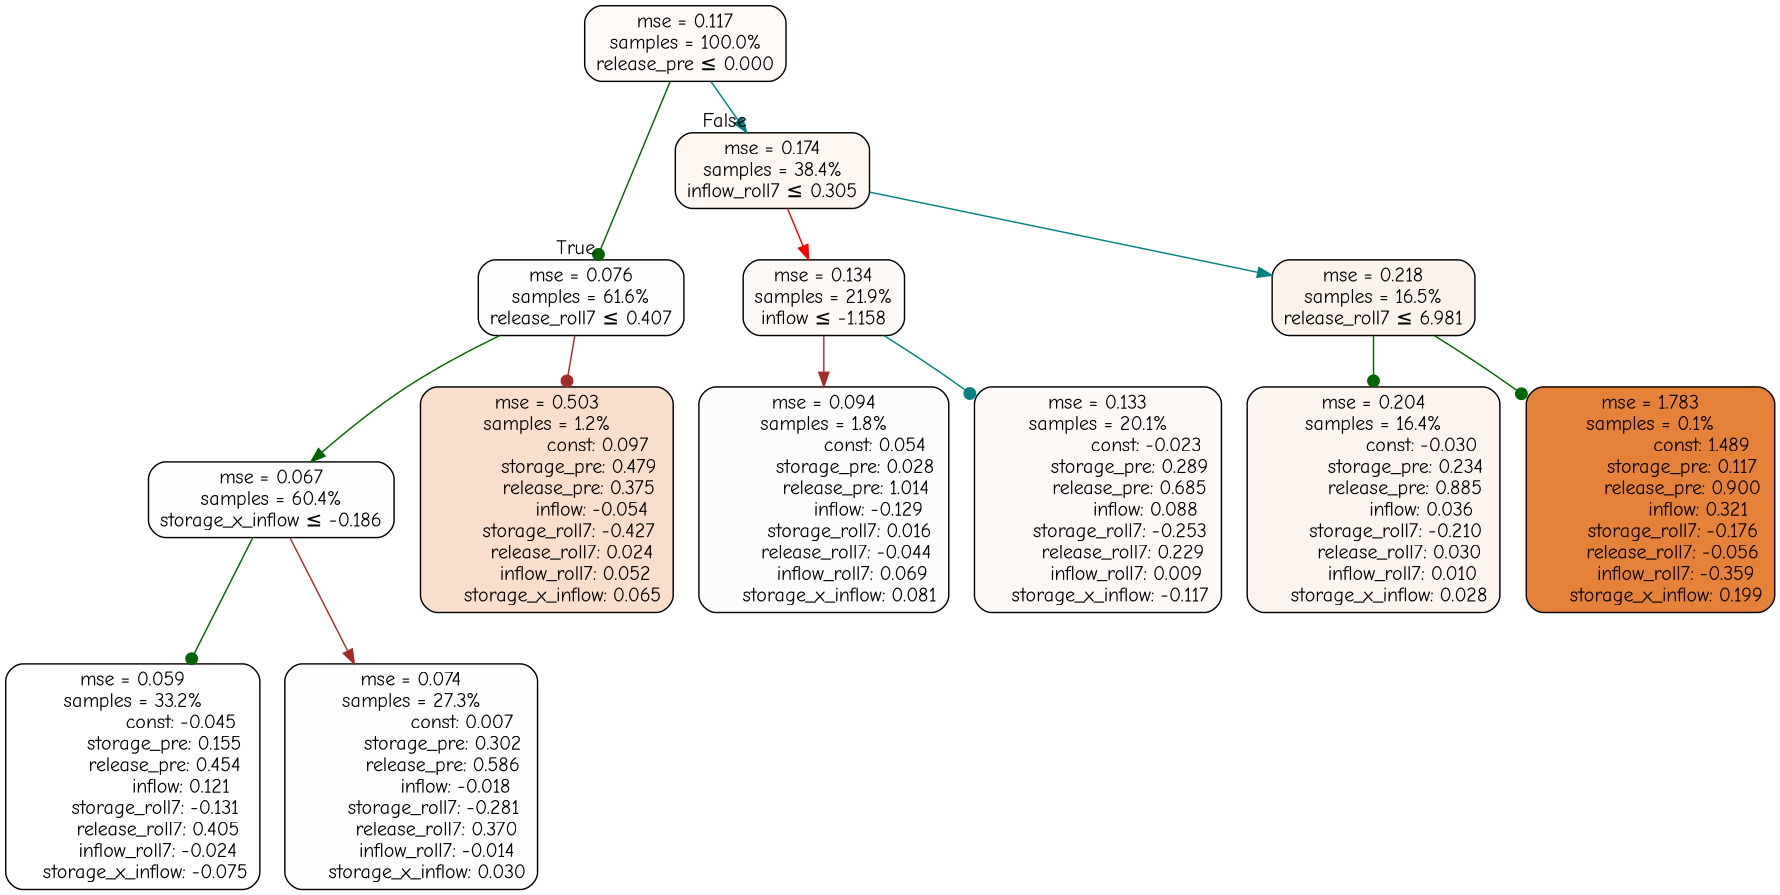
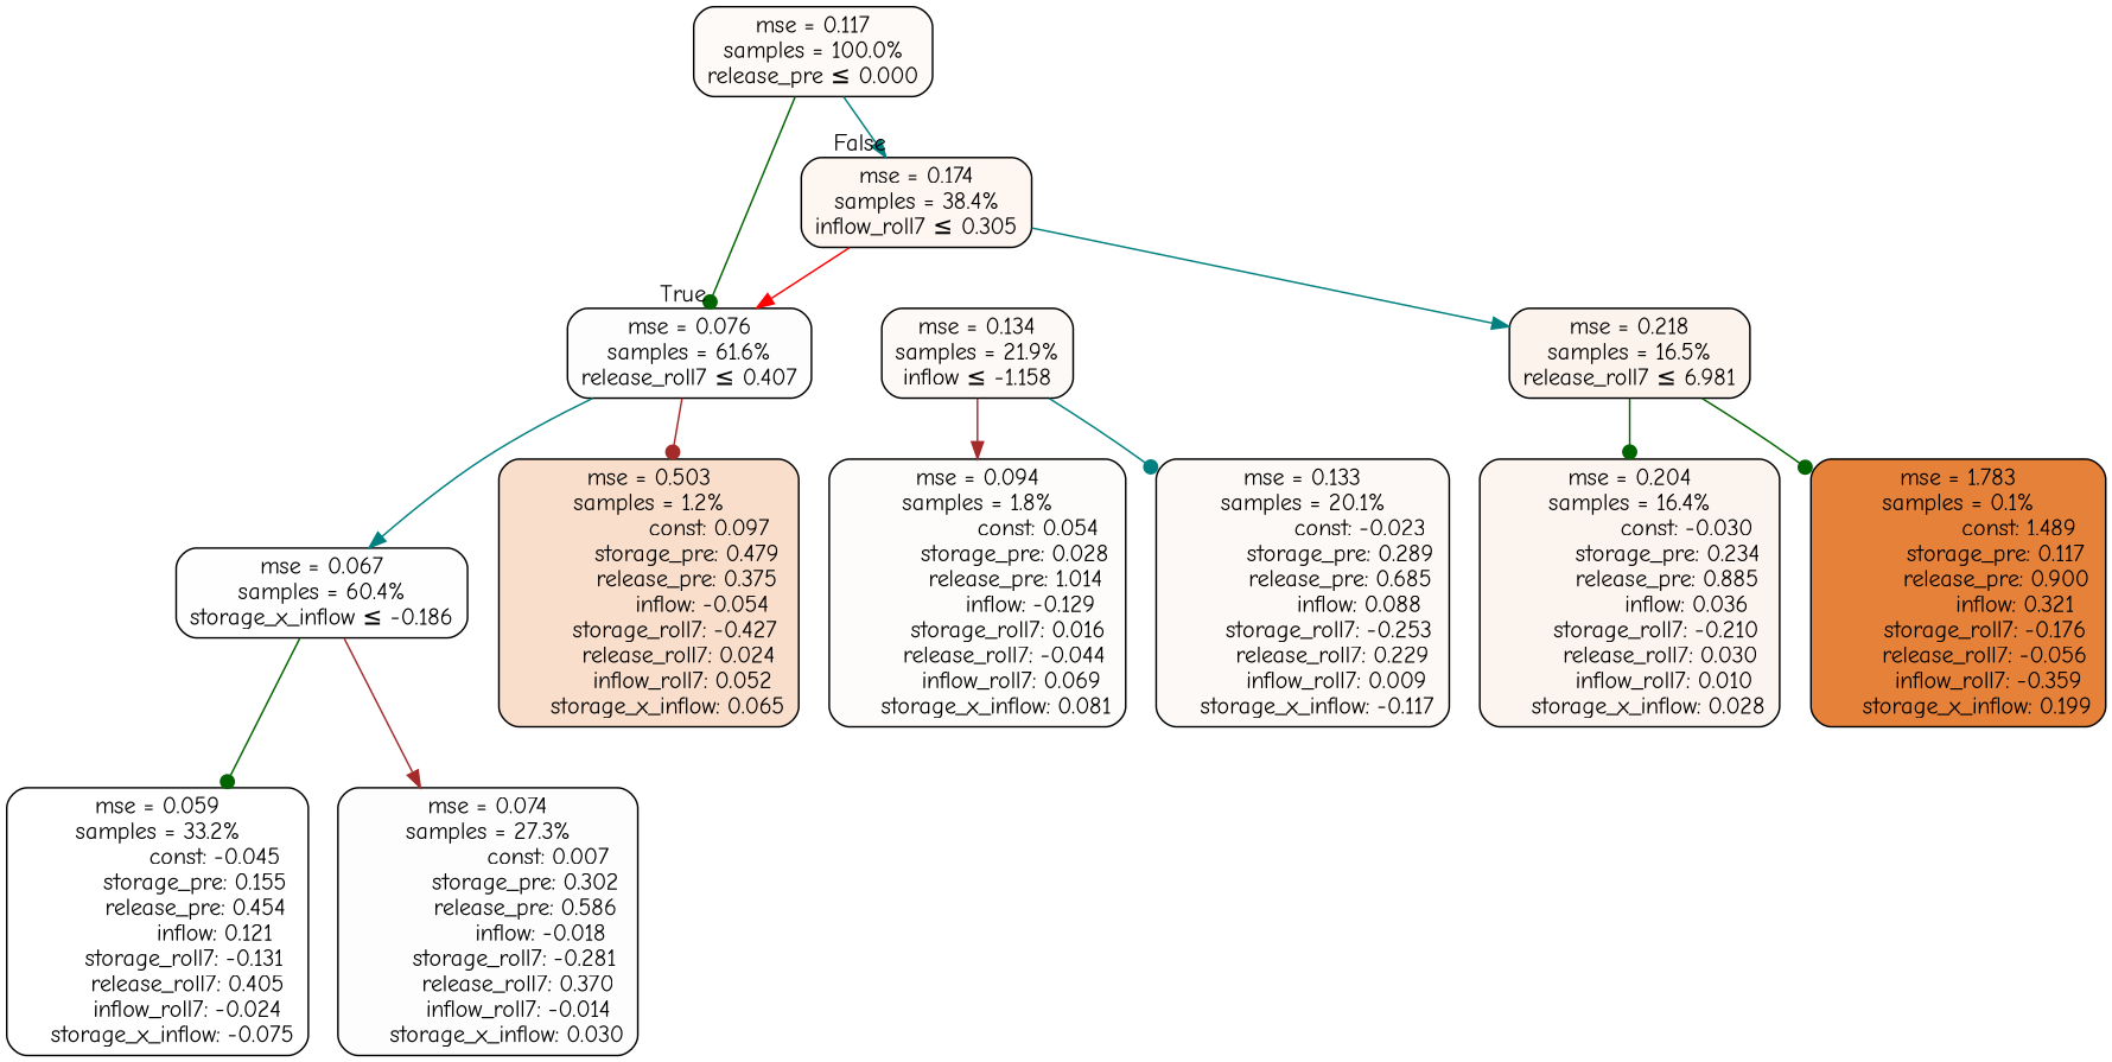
  digraph {
    fontname="Comic Neue"
    node [color=black fillcolor="#fefdfd" fontname="Comic Neue" shape=rectangle style="filled, rounded"]
    edge [arrowhead=dot color=darkgreen fontname="Comic Neue"]
    n1 [fillcolor="#fefaf8" label="mse = 0.117\nsamples = 100.0%\nrelease_pre &le; 0.000"]
    n2 [label="mse = 0.076\nsamples = 61.6%\nrelease_roll7 &le; 0.407"]
    n3 [fillcolor="#fdf6f1" label="mse = 0.174\nsamples = 38.4%\ninflow_roll7 &le; 0.305"]
    n4 [fillcolor="#fefefe" label="mse = 0.067\nsamples = 60.4%\nstorage_x_inflow &le; -0.186"]
    n5 [fillcolor="#f8decb" label="mse = 0.503\nsamples = 1.2%\n                const: 0.097\n          storage_pre: 0.479\n          release_pre: 0.375\n              inflow: -0.054\n       storage_roll7: -0.427\n        release_roll7: 0.024\n         inflow_roll7: 0.052\n     storage_x_inflow: 0.065"]
    n6 [fillcolor="#fdf9f6" label="mse = 0.134\nsamples = 21.9%\ninflow &le; -1.158"]
    n7 [fillcolor="#fcf3ec" label="mse = 0.218\nsamples = 16.5%\nrelease_roll7 &le; 6.981"]
    n8 [fillcolor="#ffffff" label="mse = 0.059\nsamples = 33.2%\n               const: -0.045\n          storage_pre: 0.155\n          release_pre: 0.454\n               inflow: 0.121\n       storage_roll7: -0.131\n        release_roll7: 0.405\n        inflow_roll7: -0.024\n    storage_x_inflow: -0.075"]
    n9 [label="mse = 0.074\nsamples = 27.3%\n                const: 0.007\n          storage_pre: 0.302\n          release_pre: 0.586\n              inflow: -0.018\n       storage_roll7: -0.281\n        release_roll7: 0.370\n        inflow_roll7: -0.014\n     storage_x_inflow: 0.030"]
    n10 [fillcolor="#fefcfa" label="mse = 0.094\nsamples = 1.8%\n                const: 0.054\n          storage_pre: 0.028\n          release_pre: 1.014\n              inflow: -0.129\n        storage_roll7: 0.016\n       release_roll7: -0.044\n         inflow_roll7: 0.069\n     storage_x_inflow: 0.081"]
    n11 [fillcolor="#fdf9f6" label="mse = 0.133\nsamples = 20.1%\n               const: -0.023\n          storage_pre: 0.289\n          release_pre: 0.685\n               inflow: 0.088\n       storage_roll7: -0.253\n        release_roll7: 0.229\n         inflow_roll7: 0.009\n    storage_x_inflow: -0.117"]
    n12 [fillcolor="#fcf4ee" label="mse = 0.204\nsamples = 16.4%\n               const: -0.030\n          storage_pre: 0.234\n          release_pre: 0.885\n               inflow: 0.036\n       storage_roll7: -0.210\n        release_roll7: 0.030\n         inflow_roll7: 0.010\n     storage_x_inflow: 0.028"]
    n13 [fillcolor="#e58139" label="mse = 1.783\nsamples = 0.1%\n                const: 1.489\n          storage_pre: 0.117\n          release_pre: 0.900\n               inflow: 0.321\n       storage_roll7: -0.176\n       release_roll7: -0.056\n        inflow_roll7: -0.359\n     storage_x_inflow: 0.199"]
    n1 -> n2 [headlabel=True labelangle=45 labeldistance=2.5]
    n1 -> n3 [arrowhead=normal color=teal headlabel=False labelangle=-45 labeldistance=2.5]
-   n2 -> n4 [arrowhead=normal]
+   n2 -> n4 [arrowhead=normal color=teal]
    n2 -> n5 [color=brown]
-   n3 -> n6 [arrowhead=normal color=red]
+   n3 -> n2 [arrowhead=normal color=red]
    n3 -> n7 [arrowhead=normal color=teal]
    n4 -> n8
    n4 -> n9 [arrowhead=normal color=brown]
    n6 -> n10 [arrowhead=normal color=brown]
    n6 -> n11 [color=teal]
    n7 -> n12
    n7 -> n13
  }
